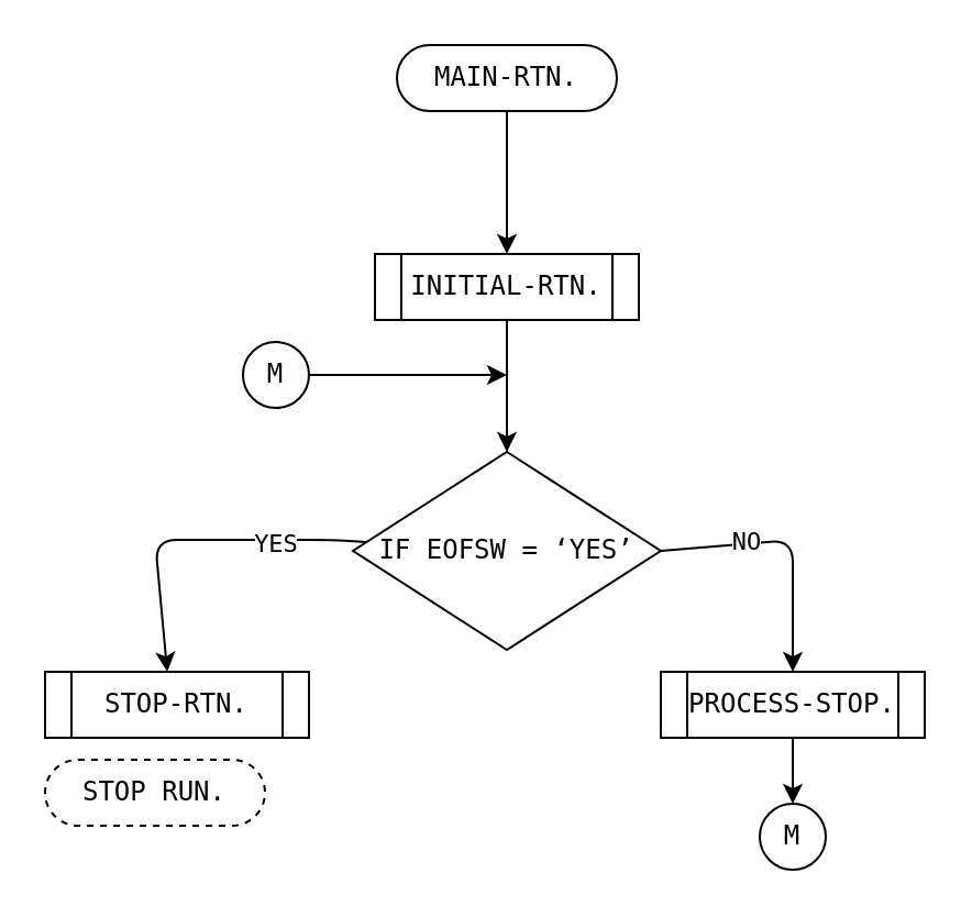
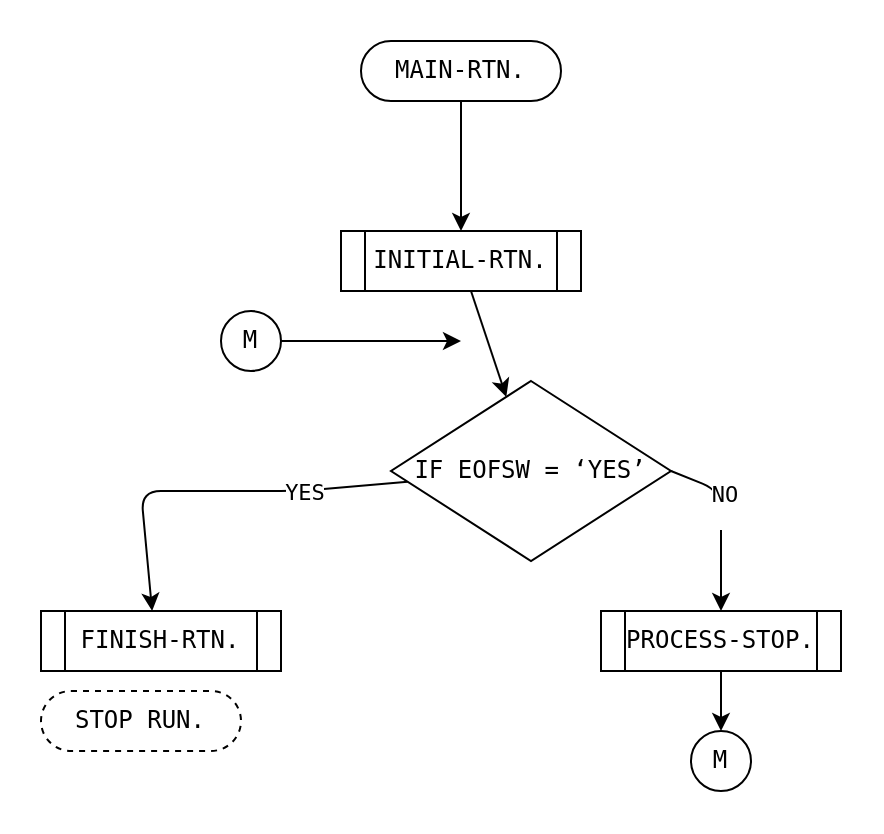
  <mxCell id="0" />
  <mxCell id="1" parent="0" />
  <mxCell id="2" value="" style="edgeStyle=none;html=1;" parent="1" source="3" target="5" edge="1"><mxGeometry relative="1" as="geometry" /></mxCell>
  <mxCell id="3" value="&lt;pre&gt;MAIN-RTN.&lt;/pre&gt;" style="rounded=1;whiteSpace=wrap;html=1;arcSize=50;" parent="1" vertex="1"><mxGeometry x="180" y="20" width="100" height="30" as="geometry" /></mxCell>
  <mxCell id="4" value="" style="edgeStyle=none;html=1;" parent="1" source="5" target="10" edge="1"><mxGeometry relative="1" as="geometry" /></mxCell>
  <mxCell id="5" value="&lt;pre&gt;INITIAL-RTN.&lt;/pre&gt;&lt;p align=&quot;center&quot; class=&quot;MsoNormal&quot;&gt;&lt;/p&gt;" style="shape=process;whiteSpace=wrap;html=1;backgroundOutline=1;" parent="1" vertex="1"><mxGeometry x="170" y="115" width="120" height="30" as="geometry" /></mxCell>
  <mxCell id="6" style="edgeStyle=none;html=1;entryX=0.463;entryY=-0.001;entryDx=0;entryDy=0;entryPerimeter=0;" parent="1" source="10" target="11" edge="1"><mxGeometry relative="1" as="geometry"><Array as="points"><mxPoint x="150" y="245" /><mxPoint x="70" y="245" /></Array></mxGeometry></mxCell>
  <mxCell id="7" value="&lt;pre&gt;YES&lt;/pre&gt;" style="edgeLabel;html=1;align=center;verticalAlign=middle;resizable=0;points=[];" parent="6" vertex="1" connectable="0"><mxGeometry x="-0.463" y="1" relative="1" as="geometry"><mxPoint as="offset" /></mxGeometry></mxCell>
  <mxCell id="8" style="edgeStyle=none;html=1;exitX=1;exitY=0.5;exitDx=0;exitDy=0;entryX=0.5;entryY=0;entryDx=0;entryDy=0;" parent="1" source="10" target="13" edge="1"><mxGeometry relative="1" as="geometry"><Array as="points"><mxPoint x="360" y="245" /></Array></mxGeometry></mxCell>
  <mxCell id="9" value="&lt;pre&gt;NO&lt;/pre&gt;" style="edgeLabel;html=1;align=center;verticalAlign=middle;resizable=0;points=[];" parent="8" vertex="1" connectable="0"><mxGeometry x="-0.353" y="1" relative="1" as="geometry"><mxPoint as="offset" /></mxGeometry></mxCell>
- <mxCell id="10" value="&lt;pre&gt;IF EOFSW = ‘YES’&lt;/pre&gt;&lt;p align=&quot;center&quot; class=&quot;MsoNormal&quot;&gt;&lt;/p&gt;" style="rhombus;whiteSpace=wrap;html=1;" parent="1" vertex="1"><mxGeometry x="160" y="205" width="140" height="90" as="geometry" /></mxCell>
- <mxCell id="11" value="&lt;pre&gt;STOP-RTN.&lt;/pre&gt;" style="shape=process;whiteSpace=wrap;html=1;backgroundOutline=1;" parent="1" vertex="1"><mxGeometry x="20" y="305" width="120" height="30" as="geometry" /></mxCell>
+ <mxCell id="10" value="&lt;pre&gt;IF EOFSW = ‘YES’&lt;/pre&gt;&lt;p align=&quot;center&quot; class=&quot;MsoNormal&quot;&gt;&lt;/p&gt;" style="rhombus;whiteSpace=wrap;html=1;" parent="1" vertex="1"><mxGeometry x="195" y="190" width="140" height="90" as="geometry" /></mxCell>
+ <mxCell id="11" value="&lt;pre&gt;FINISH-RTN.&lt;/pre&gt;" style="shape=process;whiteSpace=wrap;html=1;backgroundOutline=1;" parent="1" vertex="1"><mxGeometry x="20" y="305" width="120" height="30" as="geometry" /></mxCell>
  <mxCell id="12" style="edgeStyle=none;html=1;exitX=0.5;exitY=1;exitDx=0;exitDy=0;entryX=0.5;entryY=0;entryDx=0;entryDy=0;" parent="1" source="13" target="15" edge="1"><mxGeometry relative="1" as="geometry" /></mxCell>
  <mxCell id="13" value="&lt;pre&gt;PROCESS-STOP.&lt;/pre&gt;" style="shape=process;whiteSpace=wrap;html=1;backgroundOutline=1;" parent="1" vertex="1"><mxGeometry x="300" y="305" width="120" height="30" as="geometry" /></mxCell>
  <mxCell id="14" value="&lt;pre&gt;STOP RUN.&lt;/pre&gt;" style="rounded=1;whiteSpace=wrap;html=1;arcSize=50;dashed=1;" parent="1" vertex="1"><mxGeometry x="20" y="345" width="100" height="30" as="geometry" /></mxCell>
  <mxCell id="15" value="&lt;pre&gt;M&lt;/pre&gt;" style="ellipse;whiteSpace=wrap;html=1;aspect=fixed;" parent="1" vertex="1"><mxGeometry x="345" y="365" width="30" height="30" as="geometry" /></mxCell>
  <mxCell id="16" style="edgeStyle=none;html=1;" parent="1" source="17" edge="1"><mxGeometry relative="1" as="geometry"><mxPoint x="230" y="170" as="targetPoint" /></mxGeometry></mxCell>
  <mxCell id="17" value="&lt;pre&gt;M&lt;/pre&gt;" style="ellipse;whiteSpace=wrap;html=1;aspect=fixed;" parent="1" vertex="1"><mxGeometry x="110" y="155" width="30" height="30" as="geometry" /></mxCell>
